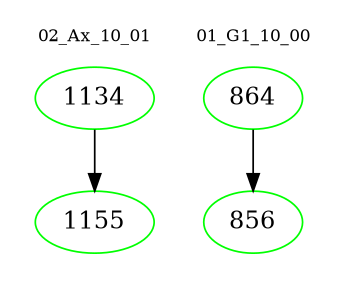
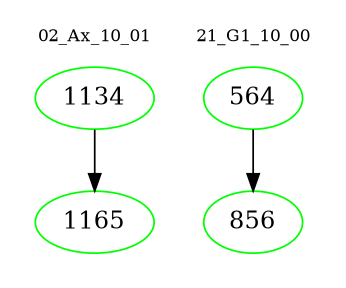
  digraph {
    node [color=green]
    edge [color=black]
    n1 [label=1134]
-   n2 [label=1155]
-   n3 [label=864]
+   n2 [label=1165]
+   n3 [label=564]
    n4 [label=856]
    subgraph cluster_1 {
      color=white
      fontsize=10
      label="02_Ax_10_01"
      n1
      n2
    }
    subgraph cluster_2 {
      color=white
      fontsize=10
-     label="01_G1_10_00"
+     label="21_G1_10_00"
      n3
      n4
    }
    n1 -> n2
    n3 -> n4
  }
